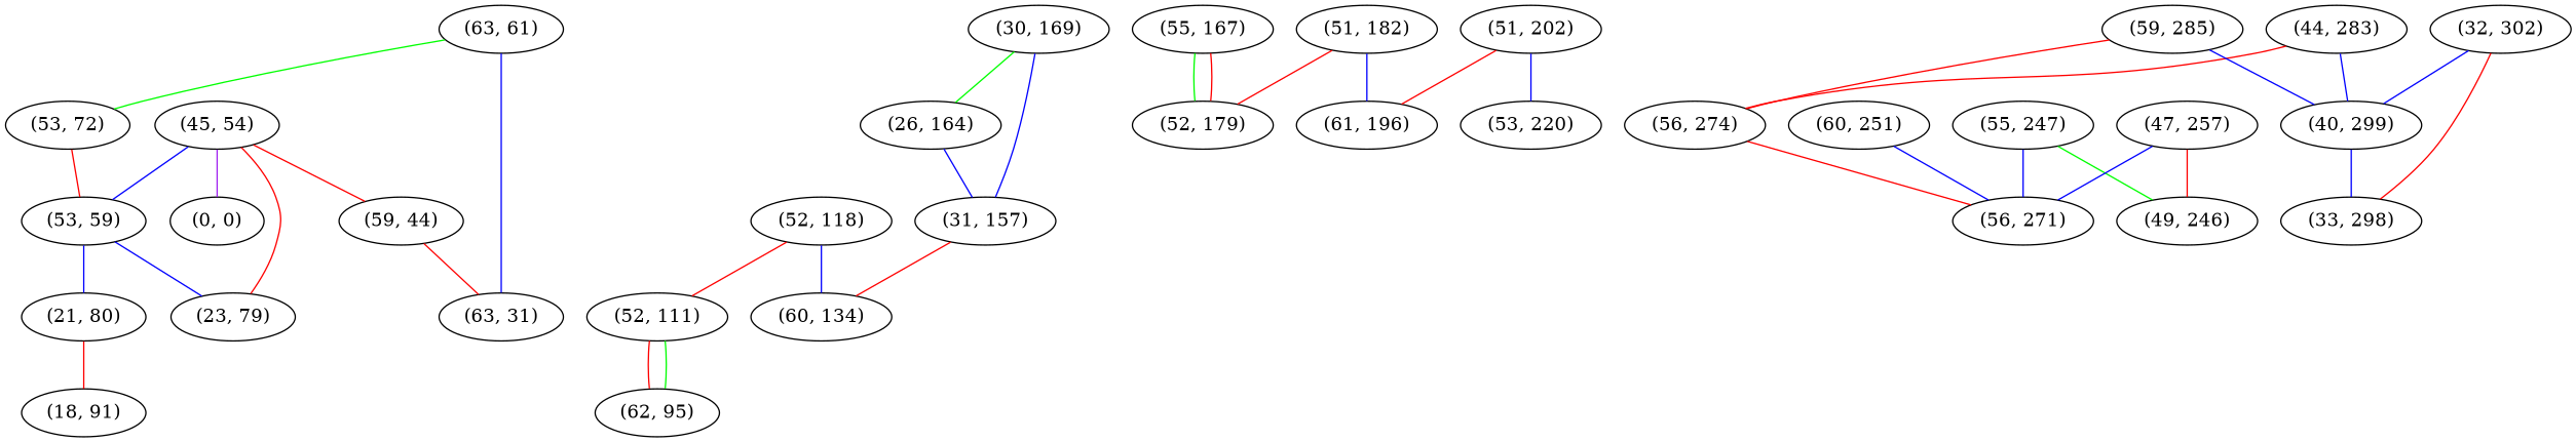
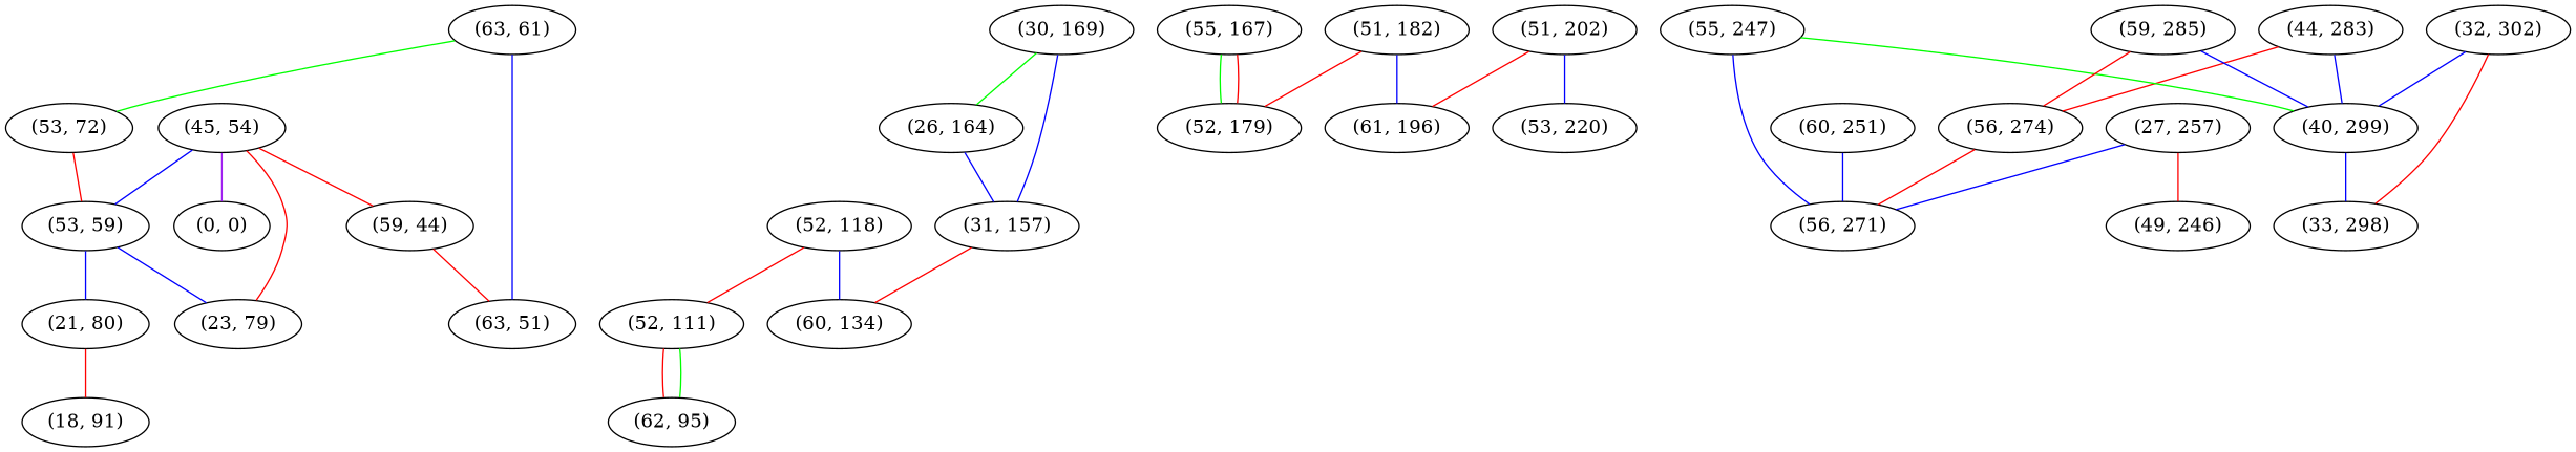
  graph {
    edge [color=blue weight=3]
    "(45, 54)"
    "(0, 0)"
    "(53, 59)"
    "(59, 44)"
    n5 [label="(23, 79)"]
    "(21, 80)"
-   "(63, 51)" [label="(63, 31)"]
+   "(63, 51)"
    "(63, 61)"
    "(53, 72)"
    "(52, 118)"
    "(52, 111)"
    "(60, 134)"
    "(62, 95)"
    "(30, 169)"
    "(26, 164)"
    "(31, 157)"
    "(51, 182)"
    "(52, 179)"
    "(61, 196)"
    "(51, 202)"
    "(53, 220)"
    "(55, 167)"
    "(44, 283)"
    "(56, 274)"
    "(40, 299)"
    "(56, 271)"
    "(33, 298)"
    "(18, 91)"
    "(55, 247)"
    "(49, 246)"
-   "(47, 257)"
+   "(47, 257)" [label="(27, 257)"]
    "(60, 251)"
    "(32, 302)"
    "(59, 285)"
    "(45, 54)" -- "(0, 0)" [color=purple weight=4]
    "(45, 54)" -- "(53, 59)"
    "(45, 54)" -- "(59, 44)" [color=red weight=1]
    "(45, 54)" -- n5 [color=red weight=1]
    "(53, 59)" -- n5
    "(53, 59)" -- "(21, 80)"
    "(59, 44)" -- "(63, 51)" [color=red weight=1]
    "(21, 80)" -- "(18, 91)" [color=red weight=1]
    "(63, 61)" -- "(63, 51)"
    "(63, 61)" -- "(53, 72)" [color=green weight=2]
    "(53, 72)" -- "(53, 59)" [color=red weight=1]
    "(52, 118)" -- "(52, 111)" [color=red weight=1]
    "(52, 118)" -- "(60, 134)"
    "(52, 111)" -- "(62, 95)" [color=red weight=1]
    "(52, 111)" -- "(62, 95)" [color=green weight=2]
    "(30, 169)" -- "(26, 164)" [color=green weight=2]
    "(30, 169)" -- "(31, 157)"
    "(26, 164)" -- "(31, 157)"
    "(31, 157)" -- "(60, 134)" [color=red weight=1]
    "(51, 182)" -- "(52, 179)" [color=red weight=1]
    "(51, 182)" -- "(61, 196)"
    "(51, 202)" -- "(61, 196)" [color=red weight=1]
    "(51, 202)" -- "(53, 220)"
    "(55, 167)" -- "(52, 179)" [color=green weight=2]
    "(55, 167)" -- "(52, 179)" [color=red weight=1]
    "(44, 283)" -- "(56, 274)" [color=red weight=1]
    "(44, 283)" -- "(40, 299)"
    "(56, 274)" -- "(56, 271)" [color=red weight=1]
    "(40, 299)" -- "(33, 298)"
    "(55, 247)" -- "(56, 271)"
-   "(55, 247)" -- "(49, 246)" [color=green weight=2]
+   "(55, 247)" -- "(40, 299)" [color=green weight=2]
    "(47, 257)" -- "(56, 271)"
    "(47, 257)" -- "(49, 246)" [color=red weight=1]
    "(60, 251)" -- "(56, 271)"
    "(32, 302)" -- "(40, 299)"
    "(32, 302)" -- "(33, 298)" [color=red weight=1]
    "(59, 285)" -- "(56, 274)" [color=red weight=1]
    "(59, 285)" -- "(40, 299)"
  }
